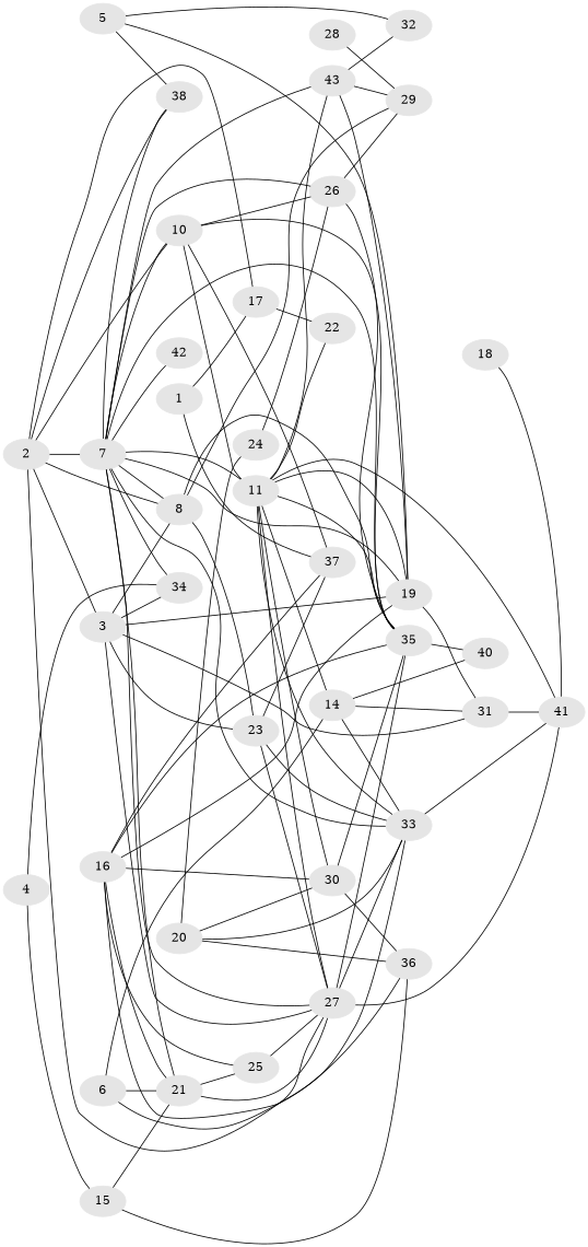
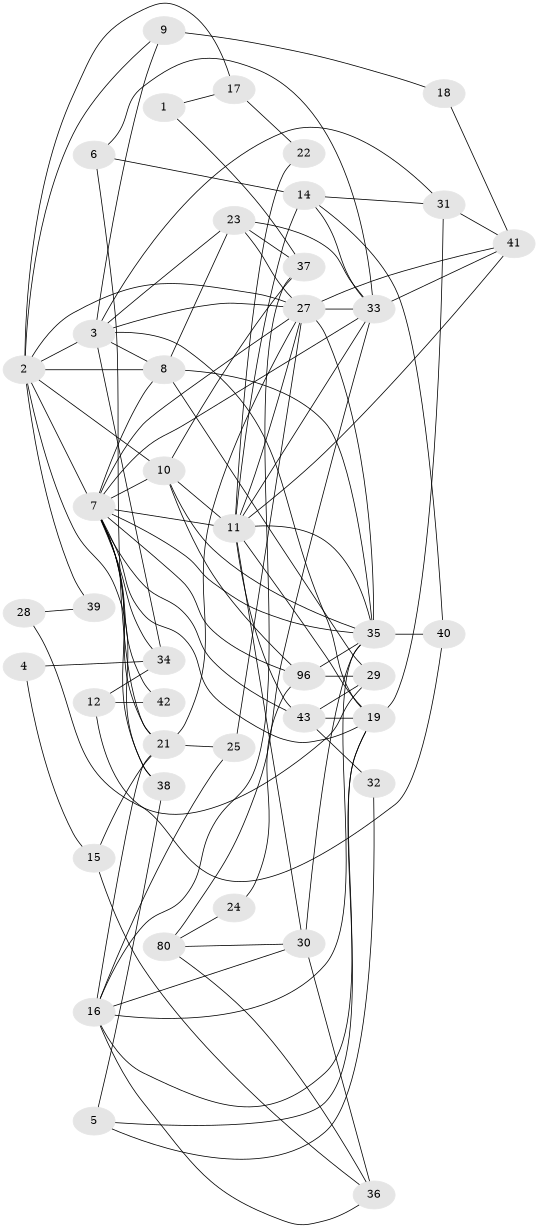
  graph {
    rankdir=LR
    node [color=gray90 style=filled]
    edge [weight=1.0]
    1
    17
    37
    22
    2
    3
    7
    8
+   9
    10
    27
    38
+   39
    19
    23
    31
    34
    21
    33
    11
    n21 [label=43]
-   26
+   26 [label=96]
    35
    42
    29
    18
    41
    4
    15
    36
    5
    32
    6
    14
    40
    25
    30
+   12
    16
-   20
+   20 [label=80]
    24
    28
    1 -- 17
    1 -- 37
    17 -- 22
    2 -- 17
    2 -- 3
    2 -- 7 [weight=2.0]
    2 -- 8
+   2 -- 9
    2 -- 10
    2 -- 27 [weight=2.0]
    2 -- 38
+   2 -- 39
    3 -- 8 [weight=2.0]
+   3 -- 9
    3 -- 27
    3 -- 19 [weight=3.0]
    3 -- 23
    3 -- 31
    3 -- 34
    7 -- 8
    7 -- 10
    7 -- 27 [weight=2.0]
    7 -- 38
    7 -- 19
    7 -- 34
    7 -- 21
    7 -- 33 [weight=2.0]
    7 -- 11 [weight=2.0]
    7 -- n21 [weight=2.0]
    7 -- 26
    7 -- 35
    7 -- 42
    8 -- 23 [weight=2.0]
    8 -- 35
    8 -- 29
+   9 -- 18
    10 -- 37
    10 -- 11
    10 -- 26
    10 -- 35 [weight=2.0]
    27 -- 33
    27 -- 35
    27 -- 41
    19 -- 31
    23 -- 37
    23 -- 27
    23 -- 33
    31 -- 41
    21 -- 27
    21 -- 25
    33 -- 41
    11 -- 22
    11 -- 27 [weight=3.0]
    11 -- 19
    11 -- 33
    11 -- n21
    11 -- 35
    11 -- 41
    11 -- 14
    11 -- 30
    n21 -- 19
    n21 -- 29
    n21 -- 32
    26 -- 35
    26 -- 29
    35 -- 40
    18 -- 41
    4 -- 34
    4 -- 15
    15 -- 21
    15 -- 36
    5 -- 38
    5 -- 19
    5 -- 32
    6 -- 21
    6 -- 33
    6 -- 14
    14 -- 31
    14 -- 33 [weight=2.0]
    14 -- 40
    25 -- 27
    30 -- 35 [weight=2.0]
    30 -- 36
+   12 -- 34
+   12 -- 42
+   12 -- 40
    16 -- 37
    16 -- 19 [weight=2.0]
    16 -- 21
    16 -- 35 [weight=2.0]
    16 -- 36
    16 -- 25 [weight=2.0]
    16 -- 30 [weight=2.0]
    20 -- 33
    20 -- 36
    20 -- 30
    20 -- 24
    24 -- 26
+   28 -- 39
    28 -- 29
  }
